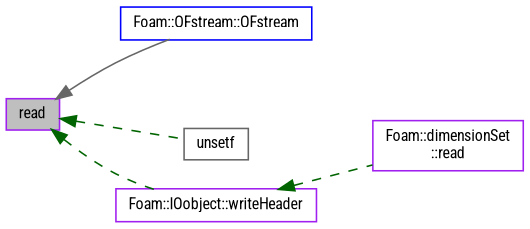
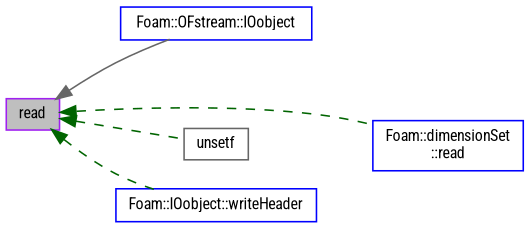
  digraph {
    fontname="Roboto Condensed"
    rankdir=LR
    node [color=purple fontname="Roboto Condensed" fontsize=10 shape=record]
    edge [color=darkgreen dir=back fontname="Roboto Condensed" fontsize=10 labelfontname=Helvetica labelfontsize=10 style=dashed]
    n1 [fillcolor=grey75 fontcolor=black height=0.2 label=read style=filled width=0.4]
-   n2 [color=blue height=0.2 label="Foam::OFstream::OFstream" width=0.4]
-   n3 [height=0.2 label="Foam::dimensionSet\l::read" width=0.4]
+   n2 [color=blue height=0.2 label="Foam::OFstream::IOobject" width=0.4]
+   n3 [color=blue height=0.2 label="Foam::dimensionSet\l::read" width=0.4]
    n4 [color=gray40 height=0.2 label=unsetf width=0.4]
-   n5 [height=0.2 label="Foam::IOobject::writeHeader" width=0.4]
+   n5 [color=blue height=0.2 label="Foam::IOobject::writeHeader" width=0.4]
    n1 -> n2 [color=gray40 style=solid]
-   n5 -> n3
+   n1 -> n3
    n1 -> n4
    n1 -> n5
  }
